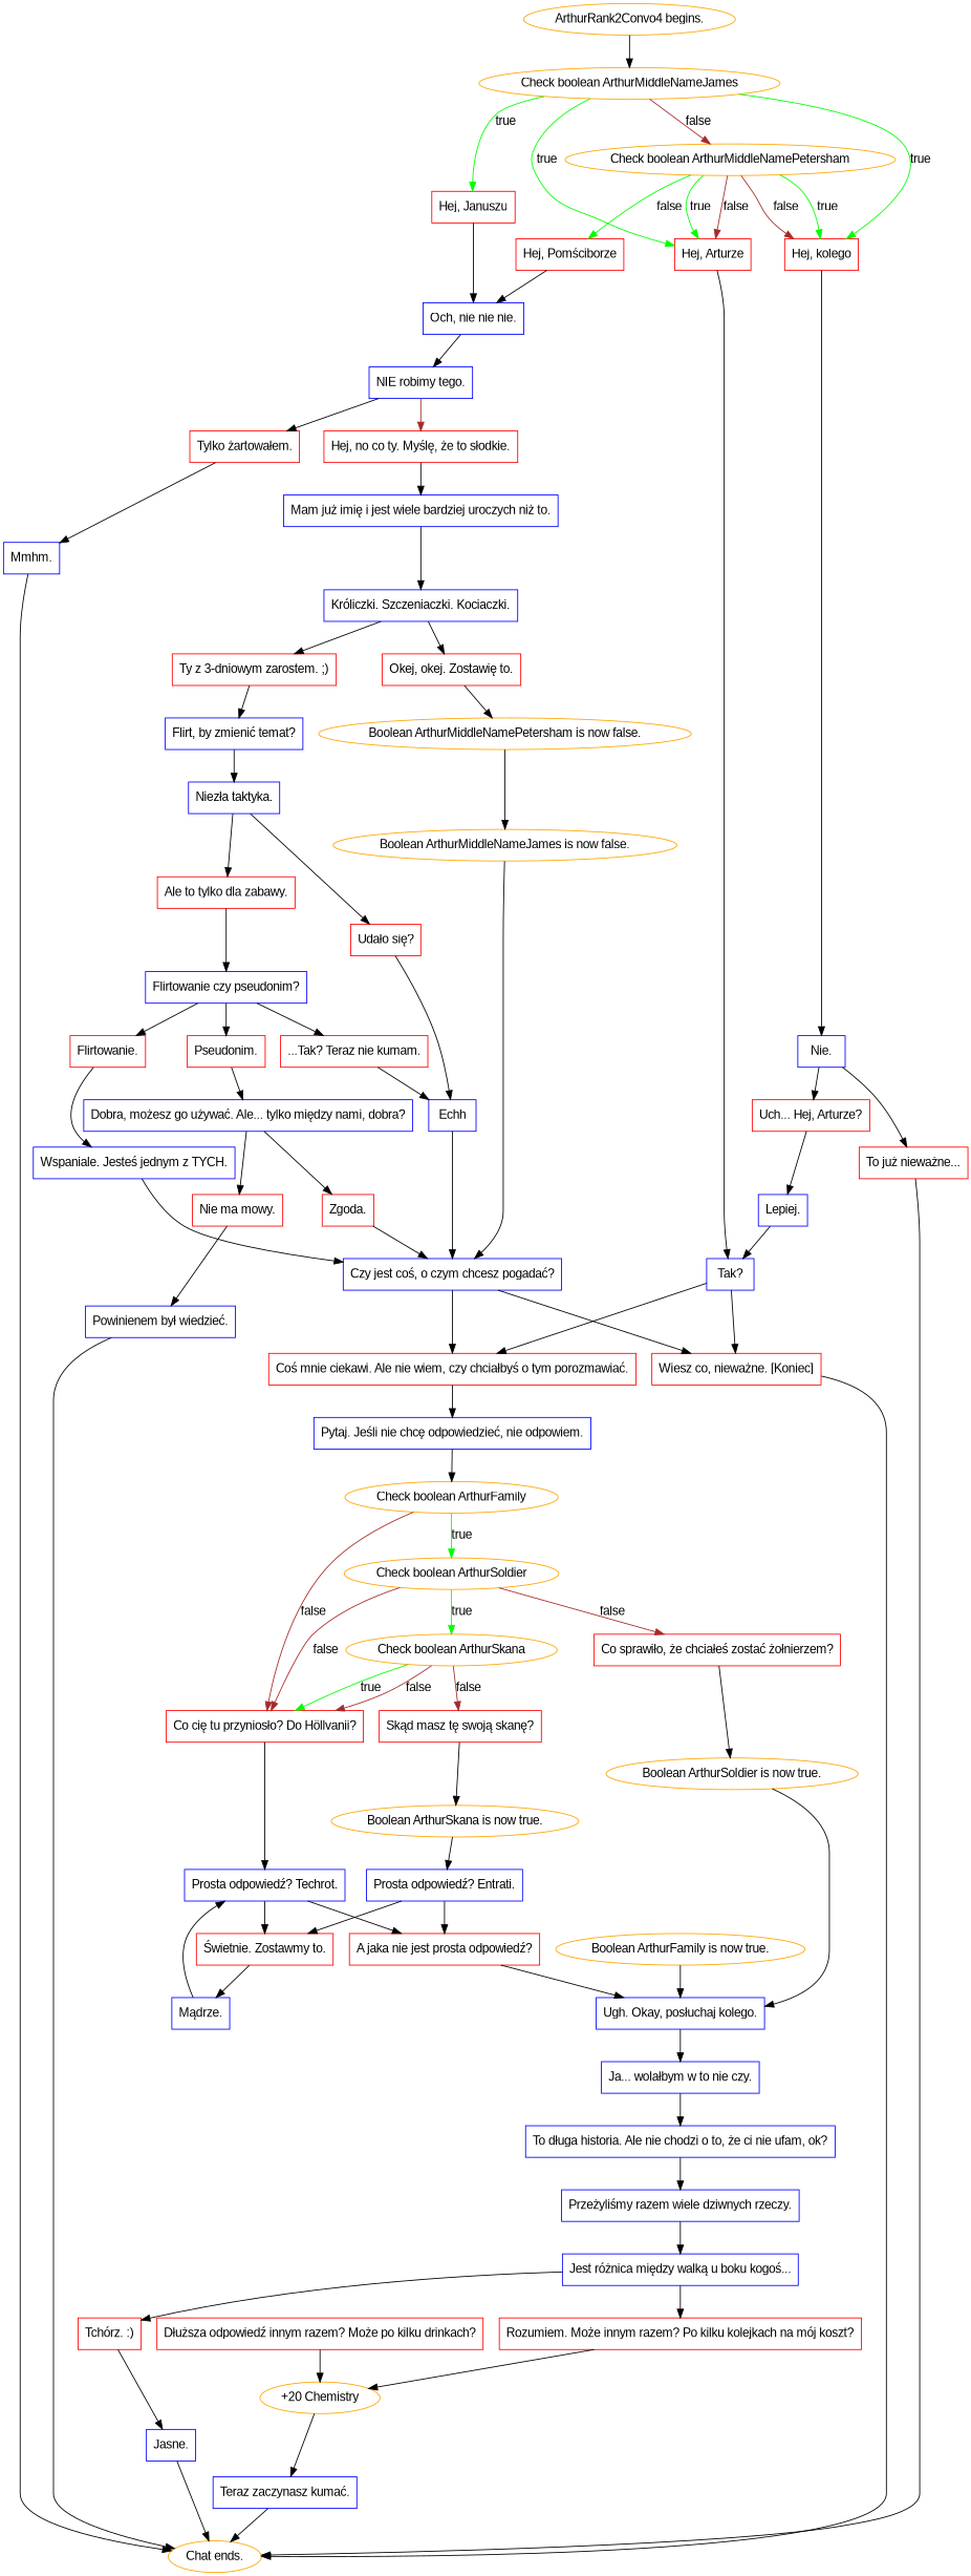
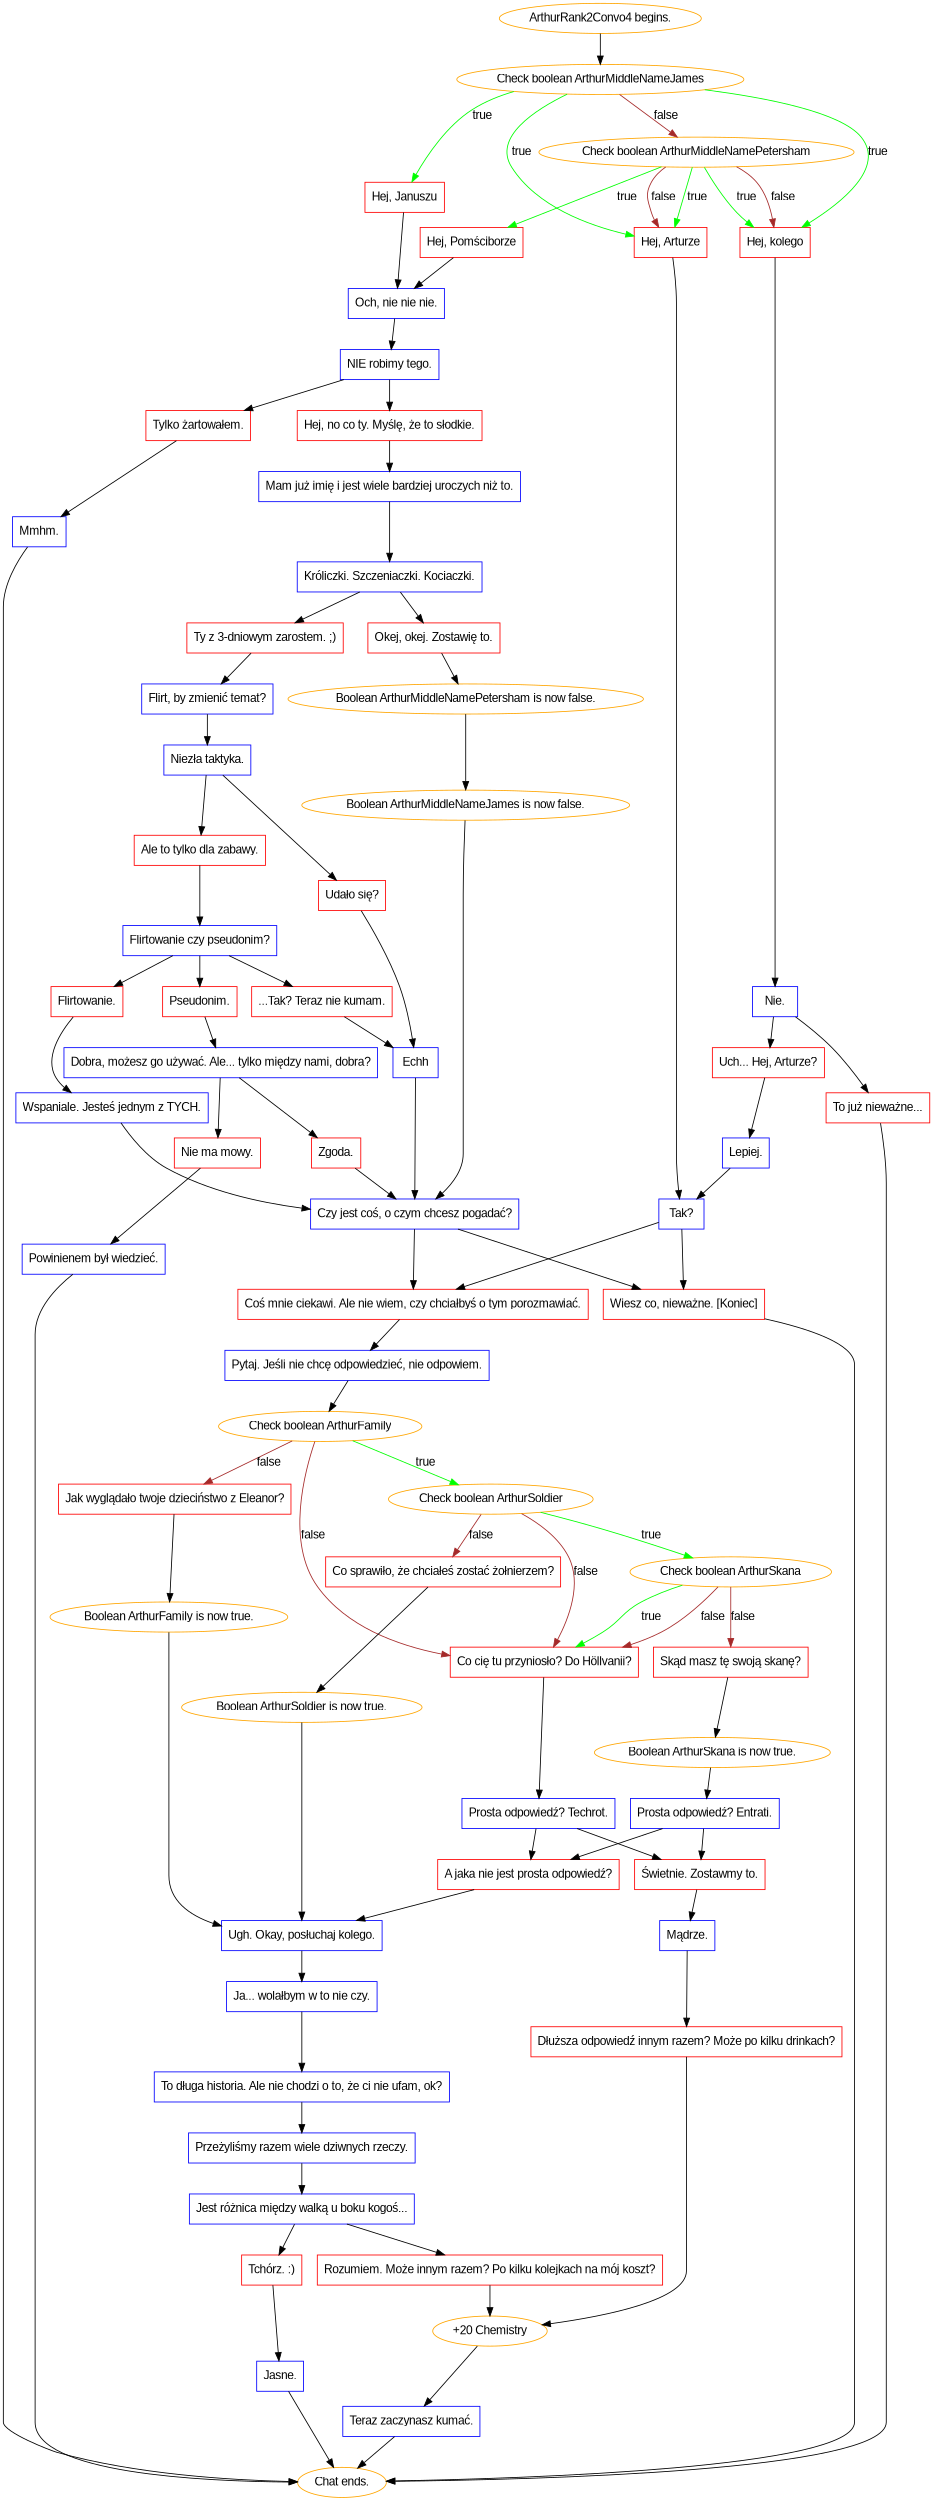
  digraph {
    fontname="Liberation Sans"
    node [color=red fontname="Liberation Sans" shape=box]
    edge [fontname="Liberation Sans"]
    "ArthurRank2Convo4 begins." [color=orange shape=""]
    n2 [color=orange label="Check boolean ArthurMiddleNameJames" shape=""]
    n3 [label="Hej, Januszu"]
    n4 [label="Hej, Arturze"]
    n5 [label="Hej, kolego"]
    n6 [color=orange label="Check boolean ArthurMiddleNamePetersham" shape=""]
    n7 [color=blue label="Och, nie nie nie."]
    n8 [color=blue label="Tak?"]
    n9 [color=blue label="Nie."]
    n10 [label="Hej, Pomściborze"]
    n11 [color=blue label="NIE robimy tego."]
    n12 [label="Coś mnie ciekawi. Ale nie wiem, czy chciałbyś o tym porozmawiać."]
    n13 [label="Wiesz co, nieważne. [Koniec]"]
    n14 [label="To już nieważne..."]
    n15 [label="Uch... Hej, Arturze?"]
    n16 [label="Hej, no co ty. Myślę, że to słodkie."]
    n17 [label="Tylko żartowałem."]
    n18 [color=blue label="Pytaj. Jeśli nie chcę odpowiedzieć, nie odpowiem."]
    "Chat ends." [color=orange shape=""]
    n20 [color=blue label="Lepiej."]
    n21 [color=blue label="Mam już imię i jest wiele bardziej uroczych niż to."]
    n22 [color=blue label="Mmhm."]
    n23 [color=orange label="Check boolean ArthurFamily" shape=""]
    n24 [color=blue label="Króliczki. Szczeniaczki. Kociaczki."]
    n25 [color=orange label="Check boolean ArthurSoldier" shape=""]
+   n26 [label="Jak wyglądało twoje dzieciństwo z Eleanor?"]
    n27 [label="Co cię tu przyniosło? Do Höllvanii?"]
    n28 [label="Ty z 3-dniowym zarostem. ;)"]
    n29 [label="Okej, okej. Zostawię to."]
    n30 [color=orange label="Check boolean ArthurSkana" shape=""]
    n31 [label="Co sprawiło, że chciałeś zostać żołnierzem?"]
    n32 [color=orange label="Boolean ArthurFamily is now true." shape=""]
    n33 [color=blue label="Prosta odpowiedź? Techrot."]
    n34 [color=blue label="Flirt, by zmienić temat?"]
    n35 [color=orange label="Boolean ArthurMiddleNamePetersham is now false." shape=""]
    n36 [label="Skąd masz tę swoją skanę?"]
    n37 [color=orange label="Boolean ArthurSoldier is now true." shape=""]
    n38 [color=blue label="Ugh. Okay, posłuchaj kolego."]
    n39 [label="Świetnie. Zostawmy to."]
    n40 [label="A jaka nie jest prosta odpowiedź?"]
    n41 [color=blue label="Niezła taktyka."]
    n42 [color=orange label="Boolean ArthurMiddleNameJames is now false." shape=""]
    n43 [color=orange label="Boolean ArthurSkana is now true." shape=""]
    n44 [color=blue label="Ja... wolałbym w to nie czy."]
    n45 [color=blue label="Mądrze."]
    n46 [label="Udało się?"]
    n47 [label="Ale to tylko dla zabawy."]
    n48 [color=blue label="Czy jest coś, o czym chcesz pogadać?"]
    n49 [color=blue label="Prosta odpowiedź? Entrati."]
    n50 [color=blue label="To długa historia. Ale nie chodzi o to, że ci nie ufam, ok?"]
    n51 [label="Dłuższa odpowiedź innym razem? Może po kilku drinkach?"]
    n52 [color=blue label=Echh]
    n53 [color=blue label="Flirtowanie czy pseudonim?"]
    n54 [color=blue label="Przeżyliśmy razem wiele dziwnych rzeczy."]
    n55 [color=orange label="+20 Chemistry" shape=""]
    n56 [label="...Tak? Teraz nie kumam."]
    n57 [label="Flirtowanie."]
    n58 [label="Pseudonim."]
    n59 [color=blue label="Jest różnica między walką u boku kogoś..."]
    n60 [color=blue label="Teraz zaczynasz kumać."]
    n61 [color=blue label="Wspaniale. Jesteś jednym z TYCH."]
    n62 [color=blue label="Dobra, możesz go używać. Ale... tylko między nami, dobra?"]
    n63 [label="Rozumiem. Może innym razem? Po kilku kolejkach na mój koszt?"]
    n64 [label="Tchórz. :)"]
    n65 [label="Zgoda."]
    n66 [label="Nie ma mowy."]
    n67 [color=blue label="Jasne."]
    n68 [color=blue label="Powinienem był wiedzieć."]
    "ArthurRank2Convo4 begins." -> n2
    n2 -> n3 [color=green label=true]
    n2 -> n4 [color=green label=true]
    n2 -> n5 [color=green label=true]
    n2 -> n6 [color=brown label=false]
    n3 -> n7
    n4 -> n8
    n5 -> n9
    n6 -> n4 [color=green label=true]
    n6 -> n4 [color=brown label=false]
    n6 -> n5 [color=green label=true]
    n6 -> n5 [color=brown label=false]
-   n6 -> n10 [color=green label=false]
+   n6 -> n10 [color=green label=true]
    n7 -> n11
    n8 -> n12
    n8 -> n13
    n9 -> n14
    n9 -> n15
    n10 -> n7
-   n11 -> n16 [color=brown]
+   n11 -> n16
    n11 -> n17
    n12 -> n18
    n13 -> "Chat ends."
    n14 -> "Chat ends."
    n15 -> n20
    n16 -> n21
    n17 -> n22
    n18 -> n23
    n20 -> n8
    n21 -> n24
    n22 -> "Chat ends."
    n23 -> n25 [color=green label=true]
+   n23 -> n26 [color=brown label=false]
    n23 -> n27 [color=brown label=false]
    n24 -> n28
    n24 -> n29
    n25 -> n27 [color=brown label=false]
    n25 -> n30 [color=green label=true]
    n25 -> n31 [color=brown label=false]
+   n26 -> n32
    n27 -> n33
    n28 -> n34
    n29 -> n35
    n30 -> n27 [color=green label=true]
    n30 -> n27 [color=brown label=false]
    n30 -> n36 [color=brown label=false]
    n31 -> n37
    n32 -> n38
    n33 -> n39
    n33 -> n40
    n34 -> n41
    n35 -> n42
    n36 -> n43
    n37 -> n38
    n38 -> n44
    n39 -> n45
    n40 -> n38
    n41 -> n46
    n41 -> n47
    n42 -> n48
    n43 -> n49
    n44 -> n50
-   n45 -> n33
+   n45 -> n51
    n46 -> n52
    n47 -> n53
    n48 -> n12
    n48 -> n13
    n49 -> n39
    n49 -> n40
    n50 -> n54
    n51 -> n55
    n52 -> n48
    n53 -> n56
    n53 -> n57
    n53 -> n58
    n54 -> n59
    n55 -> n60
    n56 -> n52
    n57 -> n61
    n58 -> n62
    n59 -> n63
    n59 -> n64
    n60 -> "Chat ends."
    n61 -> n48
    n62 -> n65
    n62 -> n66
    n63 -> n55
    n64 -> n67
    n65 -> n48
    n66 -> n68
    n67 -> "Chat ends."
    n68 -> "Chat ends."
  }
